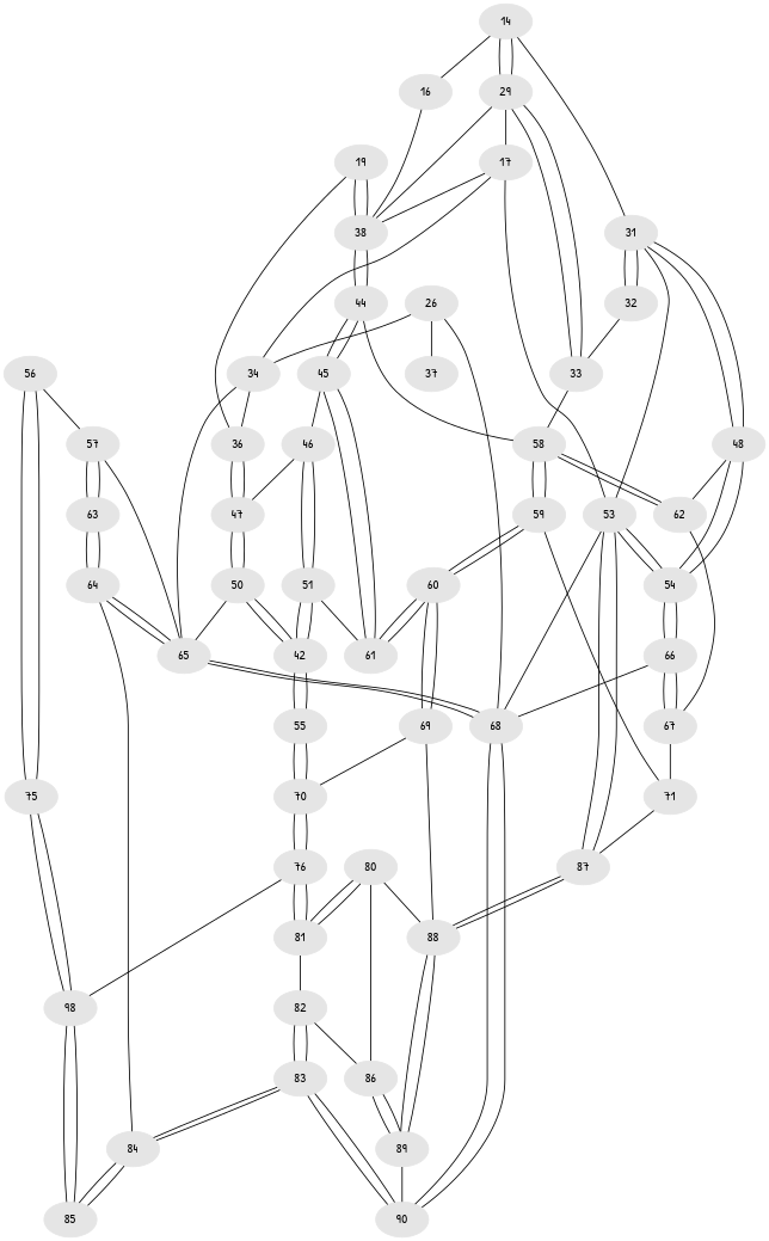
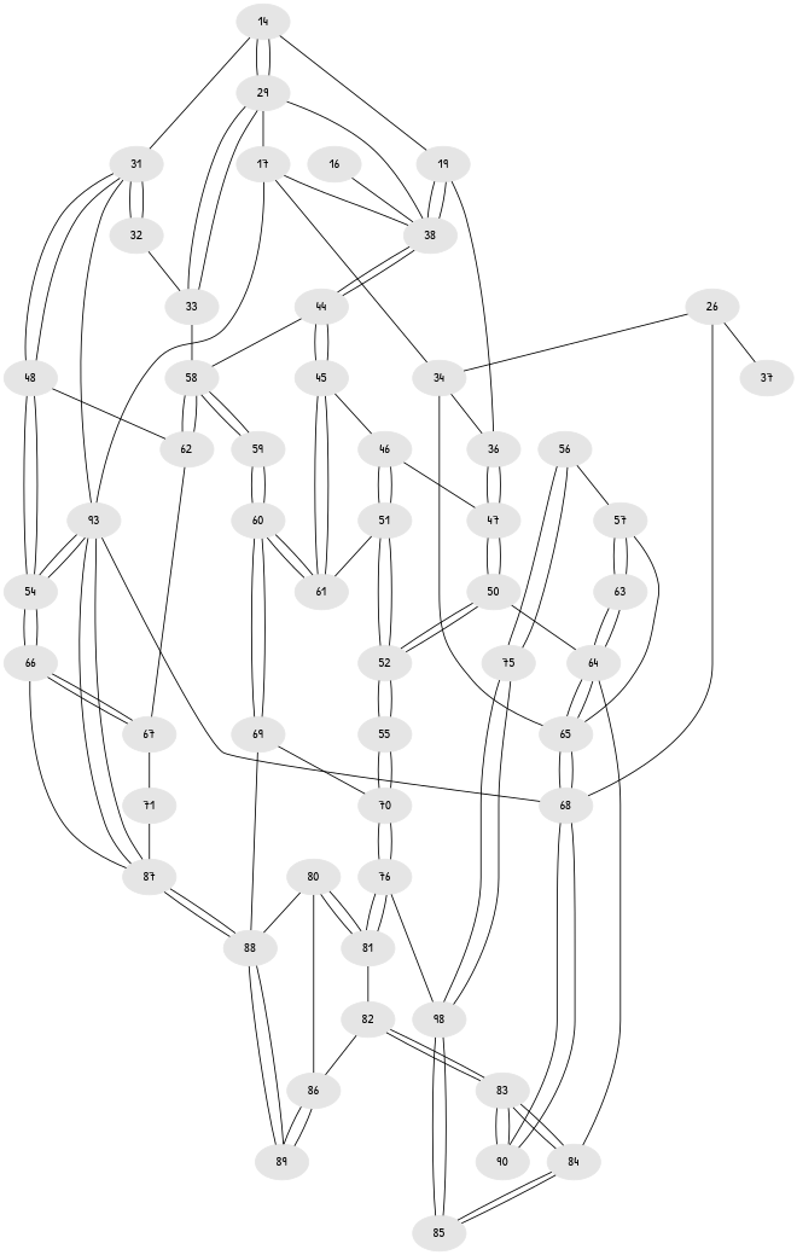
  graph {
    fontname="Patrick Hand"
    node [color=gray90 fontname="Patrick Hand" style=filled]
    edge [fontname="Patrick Hand"]
    16 [super="+15"]
    14
    29
    31 [super="+13"]
    38 [super="+30+24+18"]
    17 [super="+12"]
    33
-   53 [super="+5"]
+   53 [super="+5" label=93]
    32
    48
    34 [super="+23+21"]
    44
    36 [super="+20"]
    65 [super="+41+27"]
    68 [super="+6"]
    54
    87 [super="+74+72"]
    19
    47
    26 [super="+25"]
    37 [super="+28"]
    90
    58 [super="+43+42"]
    62 [super="+49"]
    59
    50
    45
    46
    61
    51
-   52 [label=42]
+   52
    66
    67
    55
    70
    88 [super="+79+73"]
    56
    57
    75
    76
    63
    n42 [label=98 super="+77"]
    64
    60
    71
    69
    84
    85
    89
    81
    82
    80
    86
    83
    16 -- 38
-   14 -- 16
+   14 -- 19
    14 -- 29
    14 -- 29
    14 -- 31
    29 -- 38
    29 -- 17 [weight=2]
    29 -- 33
    29 -- 33
    31 -- 53
    31 -- 32 [weight=2]
    31 -- 32
    31 -- 48
    31 -- 48
    38 -- 44
    38 -- 44
    17 -- 38
    17 -- 53
    17 -- 34
    33 -- 58
    53 -- 68 [weight=2]
    53 -- 54
    53 -- 54
    53 -- 87
    53 -- 87
    32 -- 33
    48 -- 54
    48 -- 54
    48 -- 62
    34 -- 36 [weight=2]
    34 -- 65 [weight=2]
    44 -- 58
    44 -- 45
    44 -- 45
    36 -- 47
    36 -- 47
    65 -- 68
    65 -- 68
    68 -- 90
    68 -- 90
    54 -- 66
    54 -- 66
    87 -- 88 [weight=2]
    87 -- 88
    19 -- 38 [weight=2]
    19 -- 38
    19 -- 36
    47 -- 50
    47 -- 50
    26 -- 34 [weight=2]
    26 -- 68 [weight=2]
    26 -- 37 [weight=2]
    58 -- 62 [weight=2]
    58 -- 62
    58 -- 59
    58 -- 59
    62 -- 67
    59 -- 60
    59 -- 60
-   59 -- 71
-   50 -- 65
+   50 -- 64
    50 -- 52
    50 -- 52
    45 -- 46
    45 -- 61
    45 -- 61
    46 -- 47
    46 -- 51
    46 -- 51
    51 -- 61
    51 -- 52
    51 -- 52
    52 -- 55
    52 -- 55
-   66 -- 68
+   66 -- 87
    66 -- 67
    66 -- 67
    67 -- 71
    55 -- 70
    55 -- 70
    70 -- 76
    70 -- 76
    88 -- 89
    88 -- 89
    56 -- 57
    56 -- 75
    56 -- 75
    57 -- 65
    57 -- 63
    57 -- 63
    75 -- n42
    75 -- n42
    76 -- n42
    76 -- 81
    76 -- 81
    63 -- 64
    63 -- 64
    n42 -- 85 [weight=2]
    n42 -- 85
    64 -- 65
    64 -- 65
    64 -- 84
    60 -- 61
    60 -- 61
    60 -- 69
    60 -- 69
    71 -- 87
    69 -- 70
    69 -- 88
    84 -- 85
    84 -- 85
-   89 -- 90
    81 -- 82
    82 -- 86
    82 -- 83
    82 -- 83
    80 -- 88
    80 -- 81
    80 -- 81
    80 -- 86
    86 -- 89
    86 -- 89
    83 -- 90
    83 -- 90
    83 -- 84
    83 -- 84
  }
